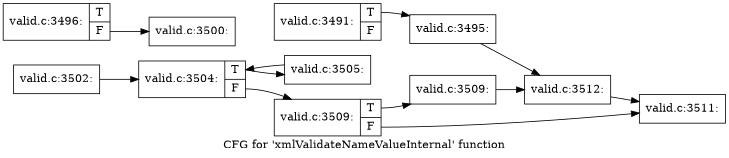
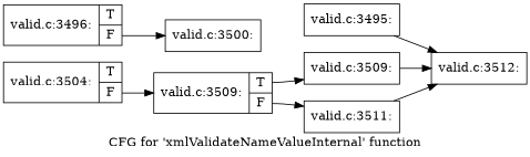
  digraph {
    label="CFG for 'xmlValidateNameValueInternal' function"
    rankdir=LR
    node [shape=record]
-   n1 [label="{valid.c:3491:|{<s0>T|<s1>F}}"]
    n2 [label="{valid.c:3495:}"]
    n3 [label="{valid.c:3512:}"]
    n4 [label="{valid.c:3496:|{<s0>T|<s1>F}}"]
    n5 [label="{valid.c:3500:}"]
-   n6 [label="{valid.c:3502:}"]
    n7 [label="{valid.c:3504:|{<s0>T|<s1>F}}"]
-   n8 [label="{valid.c:3505:}"]
    n9 [label="{valid.c:3509:|{<s0>T|<s1>F}}"]
    n10 [label="{valid.c:3509:}"]
    n11 [label="{valid.c:3511:}"]
-   n1 -> n2 [tailport=s0]
    n2 -> n3
    n4 -> n5 [tailport=s1]
-   n6 -> n7
-   n7 -> n8 [tailport=s0]
    n7 -> n9 [tailport=s1]
-   n8 -> n7
    n9 -> n10 [tailport=s0]
    n9 -> n11 [tailport=s1]
    n10 -> n3
-   n3 -> n11
+   n11 -> n3
  }
